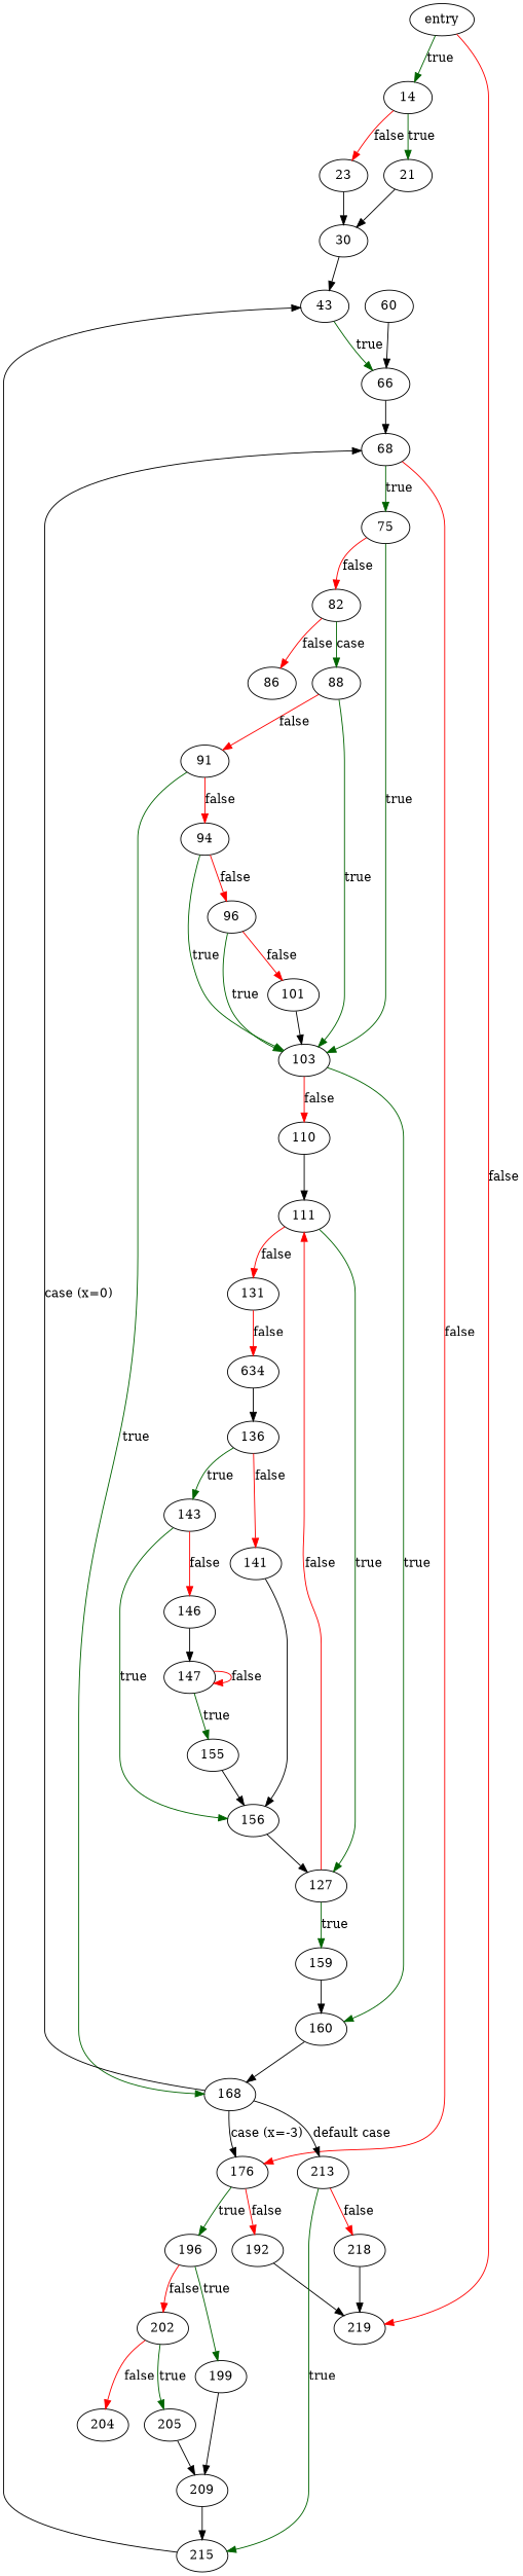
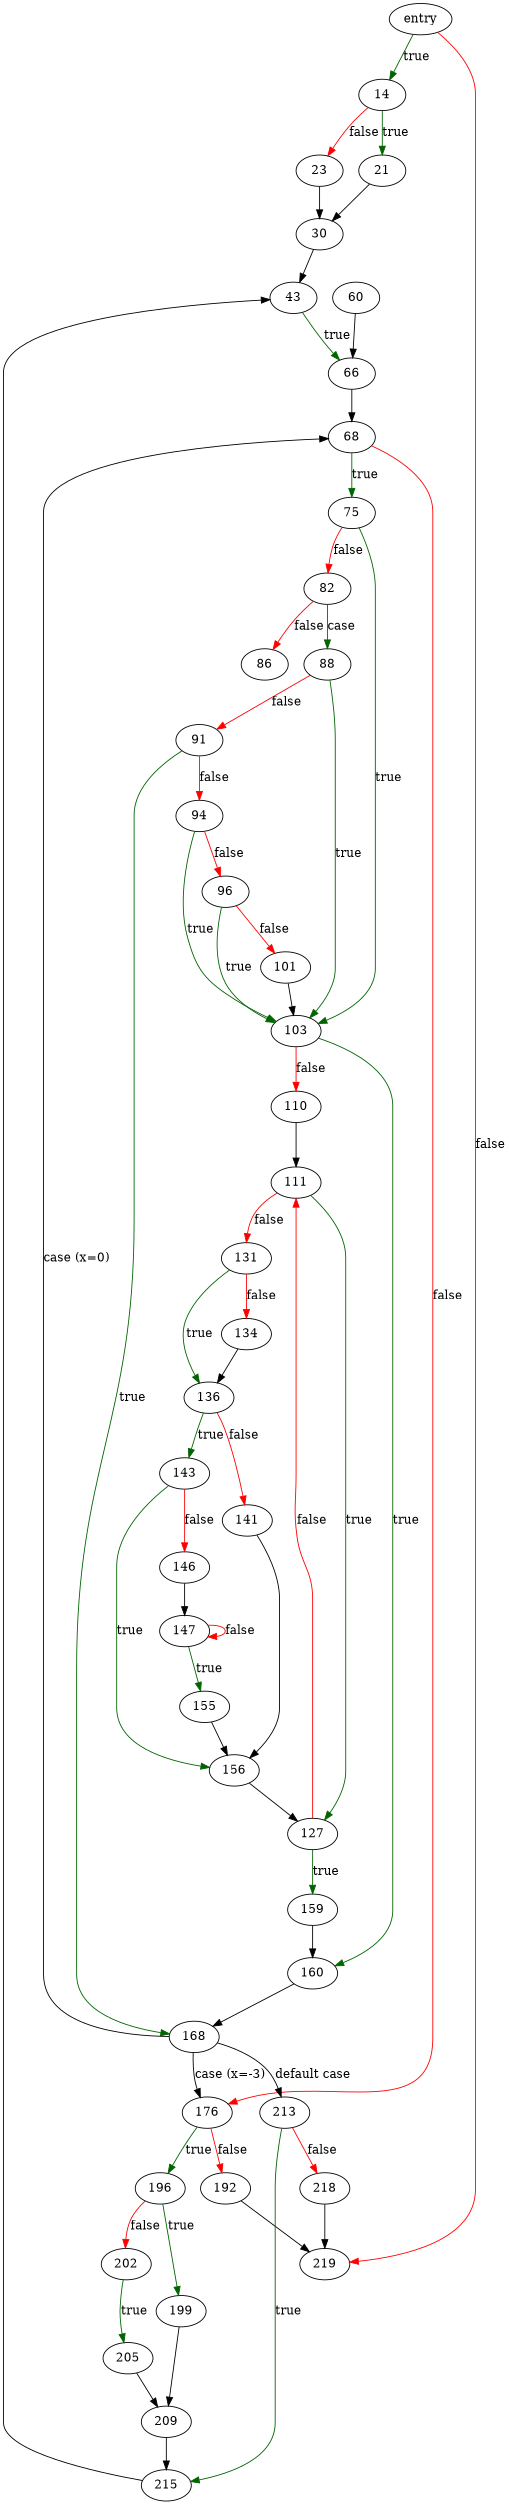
  digraph {
    n1 [label=entry]
    14
    219
    21
    23
    30
    43
    66
    60
    68
    75
    176
    82
    103
    192
    196
    86
    88
    110
    160
    91
    94
    168
    96
    213
    101
    111
    127
    131
    159
-   134 [label=634]
+   134
    136
    141
    143
    156
    146
    147
    155
    215
    218
    199
    202
    209
-   204
    205
    n1 -> 14 [color=darkgreen label=true]
    n1 -> 219 [color=red label=false]
    14 -> 21 [color=darkgreen label=true]
    14 -> 23 [color=red label=false]
    21 -> 30
    23 -> 30
    30 -> 43
    43 -> 66 [color=darkgreen label=true]
    66 -> 68
    60 -> 66
    68 -> 75 [color=darkgreen label=true]
    68 -> 176 [color=red label=false]
    75 -> 82 [color=red label=false]
    75 -> 103 [color=darkgreen label=true]
    176 -> 192 [color=red label=false]
    176 -> 196 [color=darkgreen label=true]
    82 -> 86 [color=red label=false]
    82 -> 88 [color=darkgreen label=case]
    103 -> 110 [color=red label=false]
    103 -> 160 [color=darkgreen label=true]
    192 -> 219
    196 -> 199 [color=darkgreen label=true]
    196 -> 202 [color=red label=false]
    88 -> 103 [color=darkgreen label=true]
    88 -> 91 [color=red label=false]
    110 -> 111
    160 -> 168
    91 -> 94 [color=red label=false]
    91 -> 168 [color=darkgreen label=true]
    94 -> 103 [color=darkgreen label=true]
    94 -> 96 [color=red label=false]
    168 -> 68 [label="case (x=0)"]
    168 -> 176 [label="case (x=-3)"]
    168 -> 213 [label="default case"]
    96 -> 103 [color=darkgreen label=true]
    96 -> 101 [color=red label=false]
    213 -> 215 [color=darkgreen label=true]
    213 -> 218 [color=red label=false]
    101 -> 103
    111 -> 127 [color=darkgreen label=true]
    111 -> 131 [color=red label=false]
    127 -> 111 [color=red label=false]
    127 -> 159 [color=darkgreen label=true]
    131 -> 134 [color=red label=false]
+   131 -> 136 [color=darkgreen label=true]
    159 -> 160
    134 -> 136
    136 -> 141 [color=red label=false]
    136 -> 143 [color=darkgreen label=true]
    141 -> 156
    143 -> 156 [color=darkgreen label=true]
    143 -> 146 [color=red label=false]
    156 -> 127
    146 -> 147
    147 -> 147 [color=red label=false]
    147 -> 155 [color=darkgreen label=true]
    155 -> 156
    215 -> 43
    218 -> 219
    199 -> 209
-   202 -> 204 [color=red label=false]
    202 -> 205 [color=darkgreen label=true]
    209 -> 215
    205 -> 209
  }
